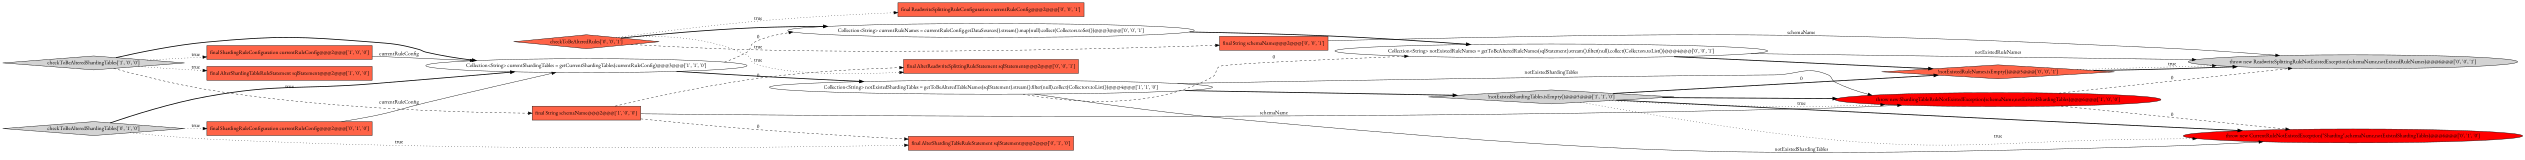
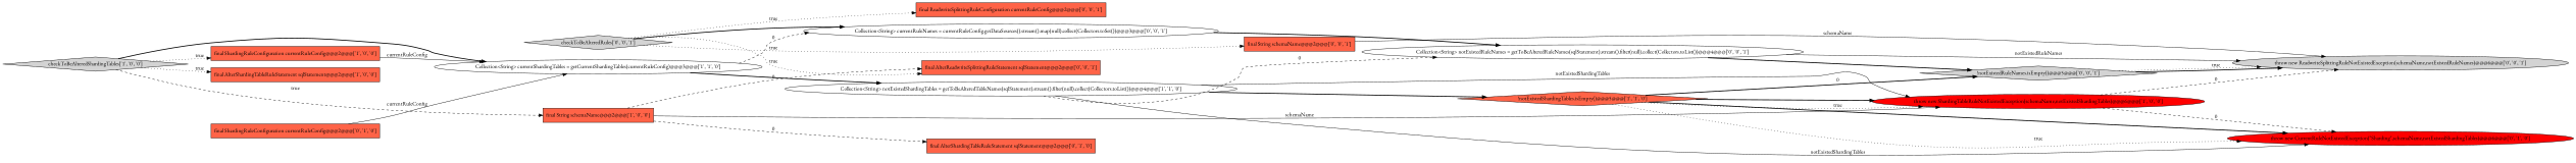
  digraph {
    fontname="EB Garamond"
    rankdir=LR
    node [fillcolor=tomato fontname="EB Garamond" shape=box style=filled]
    edge [fontname="EB Garamond" style=bold]
    n1 [label="final String schemaName@@@2@@@['1', '0', '0']"]
    n2 [fillcolor=red label="throw new ShardingTableRuleNotExistedException(schemaName,notExistedShardingTables)@@@6@@@['1', '0', '0']" shape=ellipse]
    n3 [label="final AlterReadwriteSplittingRuleStatement sqlStatement@@@2@@@['0', '0', '1']"]
    n4 [label="final AlterShardingTableRuleStatement sqlStatement@@@2@@@['0', '1', '0']"]
    n5 [fillcolor=lightgray label="throw new ReadwriteSplittingRuleNotExistedException(schemaName,notExistedRuleNames)@@@6@@@['0', '0', '1']" shape=ellipse]
    n6 [fillcolor=red label="throw new CurrentRuleNotExistedException(\"Sharding\",schemaName,notExistedShardingTables)@@@6@@@['0', '1', '0']" shape=ellipse]
    n7 [label="final String schemaName@@@2@@@['0', '0', '1']"]
    n8 [label="final AlterShardingTableRuleStatement sqlStatement@@@2@@@['1', '0', '0']"]
    n9 [label="final ShardingRuleConfiguration currentRuleConfig@@@2@@@['0', '1', '0']"]
    n10 [fillcolor=white label="Collection<String> currentShardingTables = getCurrentShardingTables(currentRuleConfig)@@@3@@@['1', '1', '0']" shape=ellipse]
    n11 [fillcolor=white label="Collection<String> currentRuleNames = currentRuleConfig.getDataSources().stream().map(null).collect(Collectors.toSet())@@@3@@@['0', '0', '1']" shape=ellipse]
    n12 [fillcolor=white label="Collection<String> notExistedShardingTables = getToBeAlteredTableNames(sqlStatement).stream().filter(null).collect(Collectors.toList())@@@4@@@['1', '1', '0']" shape=ellipse]
-   n13 [label="checkToBeAlteredRules['0', '0', '1']" shape=diamond]
+   n13 [fillcolor=lightgray label="checkToBeAlteredRules['0', '0', '1']" shape=diamond]
    n14 [label="final ReadwriteSplittingRuleConfiguration currentRuleConfig@@@2@@@['0', '0', '1']"]
    n15 [fillcolor=white label="Collection<String> notExistedRuleNames = getToBeAlteredRuleNames(sqlStatement).stream().filter(null).collect(Collectors.toList())@@@4@@@['0', '0', '1']" shape=ellipse]
-   n16 [fillcolor=lightgray label="!notExistedShardingTables.isEmpty()@@@5@@@['1', '1', '0']" shape=diamond]
-   n17 [label="!notExistedRuleNames.isEmpty()@@@5@@@['0', '0', '1']" shape=diamond]
+   n16 [label="!notExistedShardingTables.isEmpty()@@@5@@@['1', '1', '0']" shape=diamond]
+   n17 [fillcolor=lightgray label="!notExistedRuleNames.isEmpty()@@@5@@@['0', '0', '1']" shape=diamond]
    n18 [label="final ShardingRuleConfiguration currentRuleConfig@@@2@@@['1', '0', '0']"]
-   n19 [fillcolor=lightgray label="checkToBeAlteredShardingTables['0', '1', '0']" shape=diamond]
    n20 [fillcolor=lightgray label="checkToBeAlteredShardingTables['1', '0', '0']" shape=diamond]
    n1 -> n2 [label=schemaName style=solid]
    n1 -> n3 [label=0 style=dashed]
    n1 -> n4 [label=0 style=dashed]
    n2 -> n5 [label=0 style=dashed]
    n2 -> n6 [label=0 style=dashed]
    n7 -> n5 [label=schemaName style=solid]
    n9 -> n10 [label=currentRuleConfig style=solid]
    n10 -> n11 [label=0 style=dashed]
    n10 -> n12
    n11 -> n15
    n12 -> n2 [label=notExistedShardingTables style=solid]
    n12 -> n6 [label=notExistedShardingTables style=solid]
    n12 -> n15 [label=0 style=dashed]
    n12 -> n16
    n13 -> n3 [label=true style=dotted]
-   n13 -> n7 [label=true style=dashed]
+   n13 -> n7 [label=true style=dotted]
    n13 -> n11
    n13 -> n14 [label=true style=dotted]
    n15 -> n5 [label=notExistedRuleNames style=solid]
    n15 -> n17
    n16 -> n2
    n16 -> n2 [label=true style=dotted]
    n16 -> n6 [label=true style=dotted]
    n16 -> n6
    n16 -> n17 [label=0]
    n17 -> n5 [label=true style=dotted]
    n17 -> n5
    n18 -> n10 [label=currentRuleConfig style=solid]
-   n19 -> n4 [label=true style=dotted]
-   n19 -> n9 [label=true style=dotted]
-   n19 -> n10
    n20 -> n1 [label=true style=dashed]
    n20 -> n8 [label=true style=dotted]
    n20 -> n10
    n20 -> n18 [label=true style=dotted]
  }
